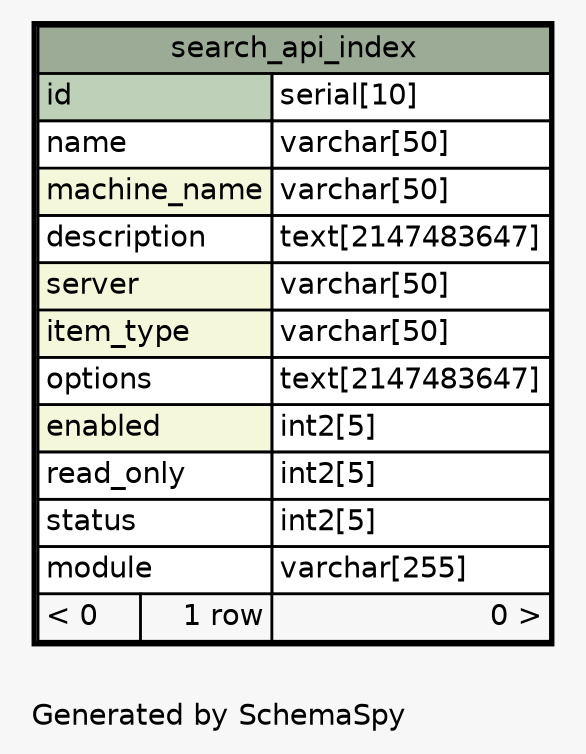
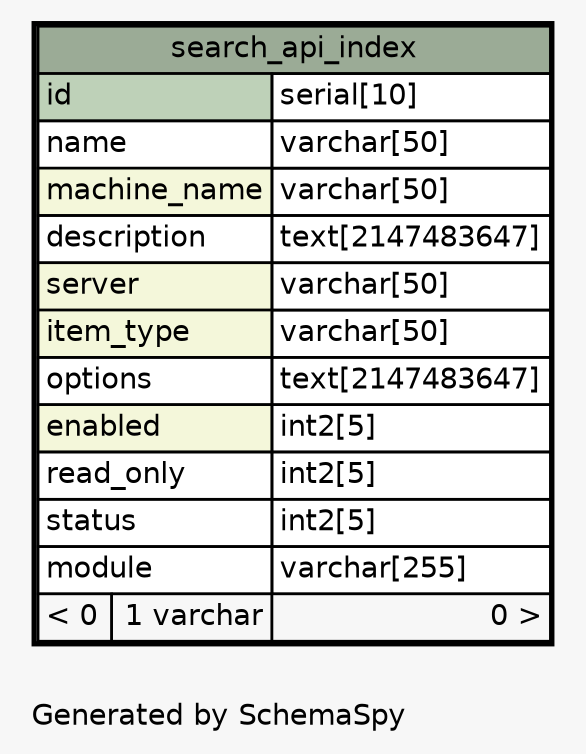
  digraph {
    bgcolor="#f7f7f7"
    fontname=Helvetica
    fontsize=11
    label="\nGenerated by SchemaSpy"
    labeljust=l
    nodesep=0.18
    rankdir=RL
    ranksep=0.46
-   n1 [fontname=Helvetica fontsize=11 label=<     <TABLE BORDER="2" CELLBORDER="1" CELLSPACING="0" BGCOLOR="#ffffff">       <TR><TD COLSPAN="3" BGCOLOR="#9bab96" ALIGN="CENTER">search_api_index</TD></TR>       <TR><TD PORT="id" COLSPAN="2" BGCOLOR="#bed1b8" ALIGN="LEFT">id</TD><TD PORT="id.type" ALIGN="LEFT">serial[10]</TD></TR>       <TR><TD PORT="name" COLSPAN="2" ALIGN="LEFT">name</TD><TD PORT="name.type" ALIGN="LEFT">varchar[50]</TD></TR>       <TR><TD PORT="machine_name" COLSPAN="2" BGCOLOR="#f4f7da" ALIGN="LEFT">machine_name</TD><TD PORT="machine_name.type" ALIGN="LEFT">varchar[50]</TD></TR>       <TR><TD PORT="description" COLSPAN="2" ALIGN="LEFT">description</TD><TD PORT="description.type" ALIGN="LEFT">text[2147483647]</TD></TR>       <TR><TD PORT="server" COLSPAN="2" BGCOLOR="#f4f7da" ALIGN="LEFT">server</TD><TD PORT="server.type" ALIGN="LEFT">varchar[50]</TD></TR>       <TR><TD PORT="item_type" COLSPAN="2" BGCOLOR="#f4f7da" ALIGN="LEFT">item_type</TD><TD PORT="item_type.type" ALIGN="LEFT">varchar[50]</TD></TR>       <TR><TD PORT="options" COLSPAN="2" ALIGN="LEFT">options</TD><TD PORT="options.type" ALIGN="LEFT">text[2147483647]</TD></TR>       <TR><TD PORT="enabled" COLSPAN="2" BGCOLOR="#f4f7da" ALIGN="LEFT">enabled</TD><TD PORT="enabled.type" ALIGN="LEFT">int2[5]</TD></TR>       <TR><TD PORT="read_only" COLSPAN="2" ALIGN="LEFT">read_only</TD><TD PORT="read_only.type" ALIGN="LEFT">int2[5]</TD></TR>       <TR><TD PORT="status" COLSPAN="2" ALIGN="LEFT">status</TD><TD PORT="status.type" ALIGN="LEFT">int2[5]</TD></TR>       <TR><TD PORT="module" COLSPAN="2" ALIGN="LEFT">module</TD><TD PORT="module.type" ALIGN="LEFT">varchar[255]</TD></TR>       <TR><TD ALIGN="LEFT" BGCOLOR="#f7f7f7">&lt; 0</TD><TD ALIGN="RIGHT" BGCOLOR="#f7f7f7">1 row</TD><TD ALIGN="RIGHT" BGCOLOR="#f7f7f7">0 &gt;</TD></TR>     </TABLE>> shape=plaintext]
+   n1 [fontname=Helvetica fontsize=11 label=<     <TABLE BORDER="2" CELLBORDER="1" CELLSPACING="0" BGCOLOR="#ffffff">       <TR><TD COLSPAN="3" BGCOLOR="#9bab96" ALIGN="CENTER">search_api_index</TD></TR>       <TR><TD PORT="id" COLSPAN="2" BGCOLOR="#bed1b8" ALIGN="LEFT">id</TD><TD PORT="id.type" ALIGN="LEFT">serial[10]</TD></TR>       <TR><TD PORT="name" COLSPAN="2" ALIGN="LEFT">name</TD><TD PORT="name.type" ALIGN="LEFT">varchar[50]</TD></TR>       <TR><TD PORT="machine_name" COLSPAN="2" BGCOLOR="#f4f7da" ALIGN="LEFT">machine_name</TD><TD PORT="machine_name.type" ALIGN="LEFT">varchar[50]</TD></TR>       <TR><TD PORT="description" COLSPAN="2" ALIGN="LEFT">description</TD><TD PORT="description.type" ALIGN="LEFT">text[2147483647]</TD></TR>       <TR><TD PORT="server" COLSPAN="2" BGCOLOR="#f4f7da" ALIGN="LEFT">server</TD><TD PORT="server.type" ALIGN="LEFT">varchar[50]</TD></TR>       <TR><TD PORT="item_type" COLSPAN="2" BGCOLOR="#f4f7da" ALIGN="LEFT">item_type</TD><TD PORT="item_type.type" ALIGN="LEFT">varchar[50]</TD></TR>       <TR><TD PORT="options" COLSPAN="2" ALIGN="LEFT">options</TD><TD PORT="options.type" ALIGN="LEFT">text[2147483647]</TD></TR>       <TR><TD PORT="enabled" COLSPAN="2" BGCOLOR="#f4f7da" ALIGN="LEFT">enabled</TD><TD PORT="enabled.type" ALIGN="LEFT">int2[5]</TD></TR>       <TR><TD PORT="read_only" COLSPAN="2" ALIGN="LEFT">read_only</TD><TD PORT="read_only.type" ALIGN="LEFT">int2[5]</TD></TR>       <TR><TD PORT="status" COLSPAN="2" ALIGN="LEFT">status</TD><TD PORT="status.type" ALIGN="LEFT">int2[5]</TD></TR>       <TR><TD PORT="module" COLSPAN="2" ALIGN="LEFT">module</TD><TD PORT="module.type" ALIGN="LEFT">varchar[255]</TD></TR>       <TR><TD ALIGN="LEFT" BGCOLOR="#f7f7f7">&lt; 0</TD><TD ALIGN="RIGHT" BGCOLOR="#f7f7f7">1 varchar</TD><TD ALIGN="RIGHT" BGCOLOR="#f7f7f7">0 &gt;</TD></TR>     </TABLE>> shape=plaintext]
  }
